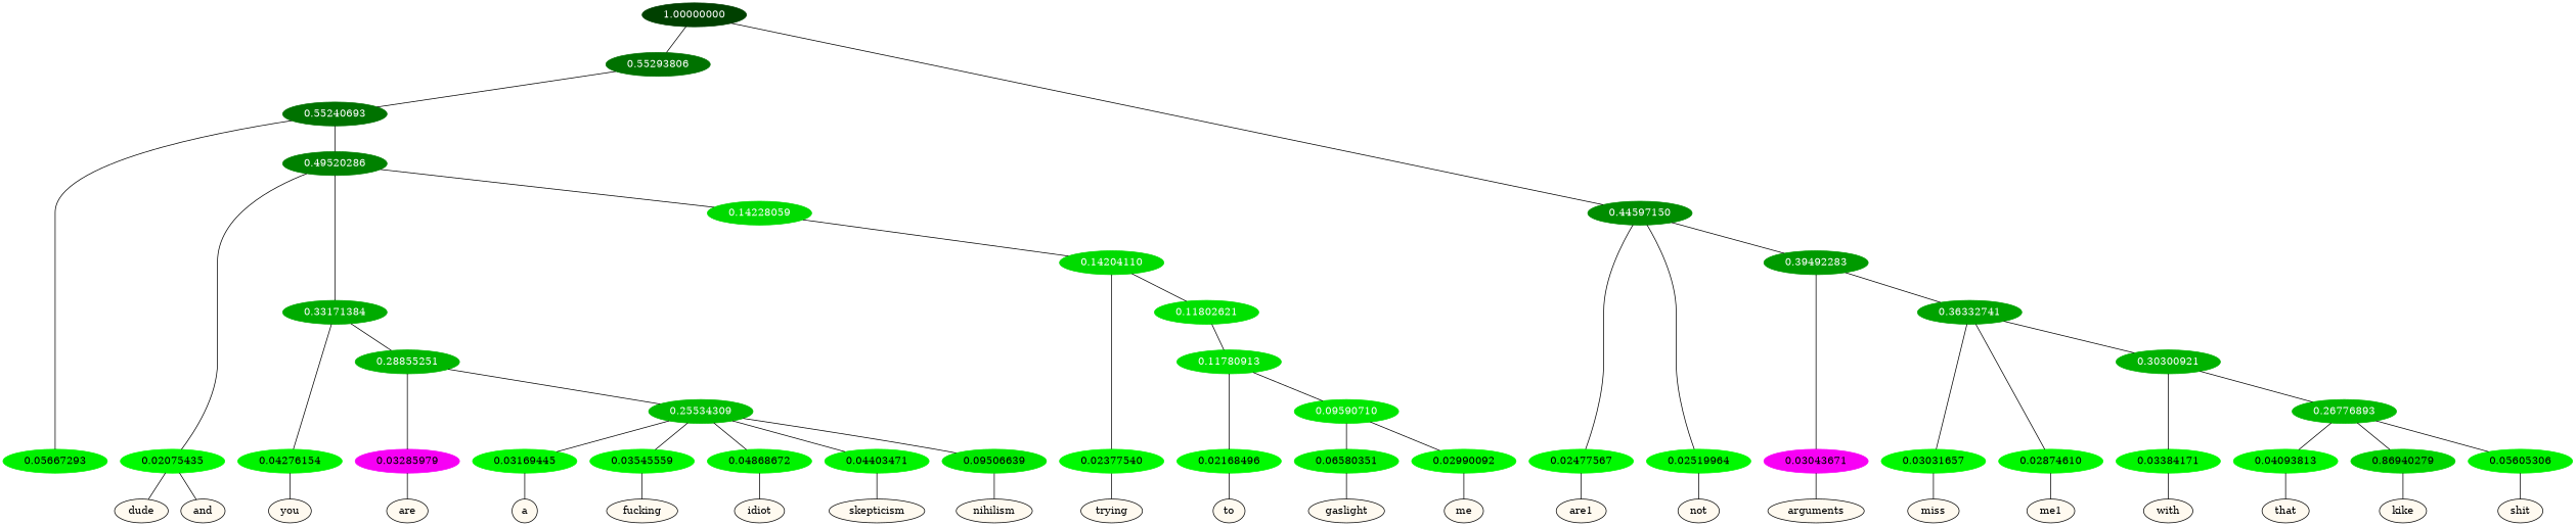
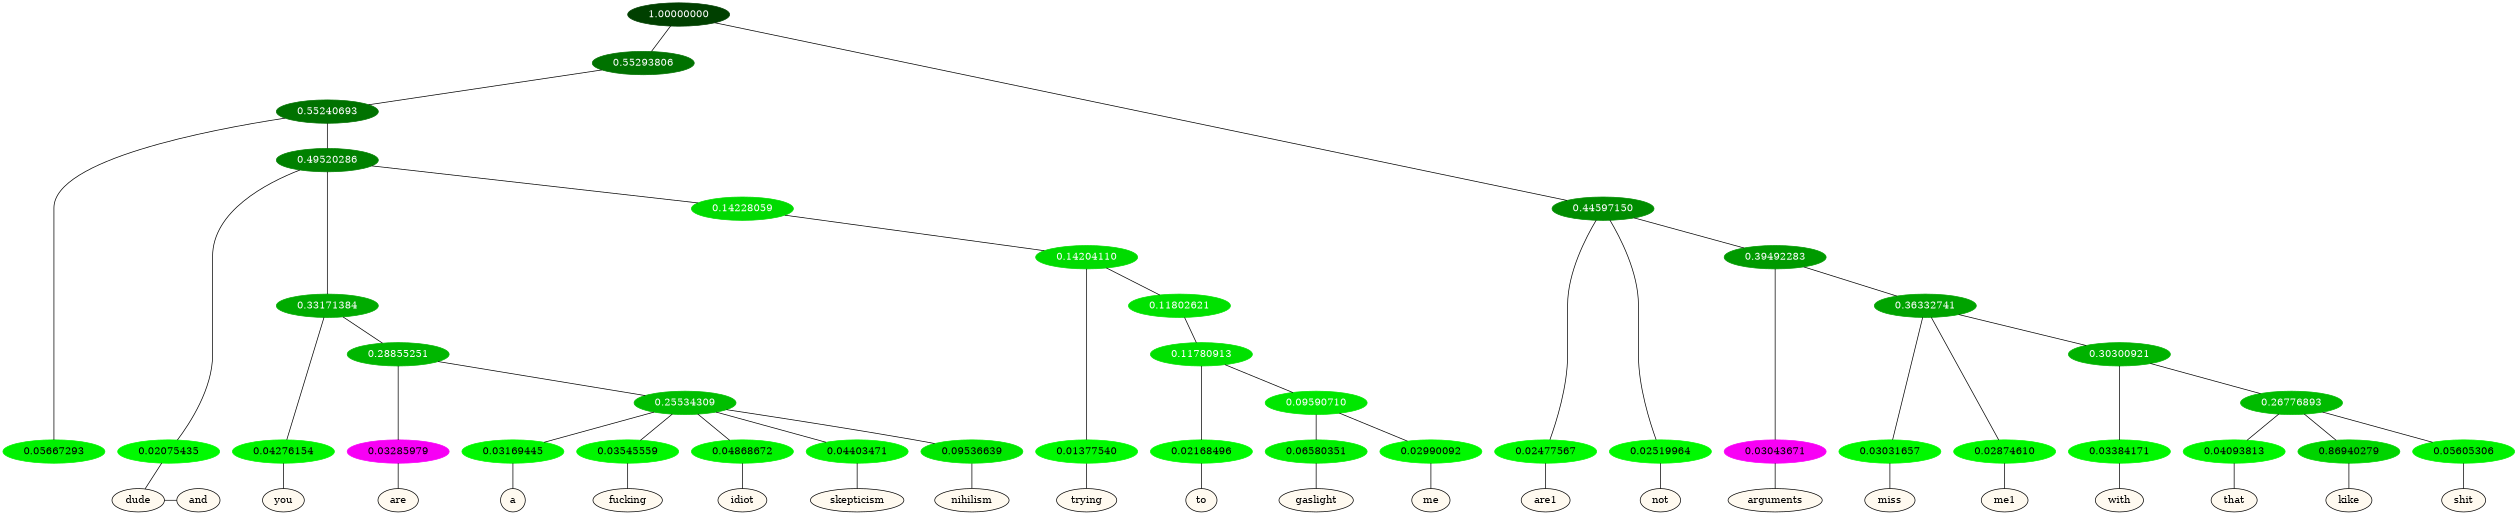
  graph {
    node [color=black format=png nodesep=0.001 ordering=out overlap_scaling=0.01 ranksep=0.001 style=filled]
    n1 [fillcolor=floralwhite height=0.15 label=dude style="filled,solid" width=0.15]
    n2 [fillcolor=floralwhite height=0.15 label=you style="filled,solid" width=0.15]
    n3 [fillcolor=floralwhite height=0.15 label=are style="filled,solid" width=0.15]
    n4 [fillcolor=floralwhite height=0.15 label=a style="filled,solid" width=0.15]
    n5 [fillcolor=floralwhite height=0.15 label=fucking style="filled,solid" width=0.15]
    n6 [fillcolor=floralwhite height=0.15 label=idiot style="filled,solid" width=0.15]
    n7 [fillcolor=floralwhite height=0.15 label=skepticism style="filled,solid" width=0.15]
    n8 [fillcolor=floralwhite height=0.15 label=nihilism style="filled,solid" width=0.15]
    n9 [fillcolor=floralwhite height=0.15 label=and style="filled,solid" width=0.15]
    n10 [fillcolor=floralwhite height=0.15 label=trying style="filled,solid" width=0.15]
    n11 [fillcolor=floralwhite height=0.15 label=to style="filled,solid" width=0.15]
    n12 [fillcolor=floralwhite height=0.15 label=gaslight style="filled,solid" width=0.15]
    n13 [fillcolor=floralwhite height=0.15 label=me style="filled,solid" width=0.15]
    n14 [fillcolor=floralwhite height=0.15 label=are1 style="filled,solid" width=0.15]
    n15 [fillcolor=floralwhite height=0.15 label=not style="filled,solid" width=0.15]
    n16 [fillcolor=floralwhite height=0.15 label=arguments style="filled,solid" width=0.15]
    n17 [fillcolor=floralwhite height=0.15 label=miss style="filled,solid" width=0.15]
    n18 [fillcolor=floralwhite height=0.15 label=me1 style="filled,solid" width=0.15]
    n19 [fillcolor=floralwhite height=0.15 label=with style="filled,solid" width=0.15]
    n20 [fillcolor=floralwhite height=0.15 label=that style="filled,solid" width=0.15]
    n21 [fillcolor=floralwhite height=0.15 label=kike style="filled,solid" width=0.15]
    n22 [fillcolor=floralwhite height=0.15 label=shit style="filled,solid" width=0.15]
    n23 [color="0.334 1.000 0.943" fontcolor=black height=0.15 label=0.05667293 width=0.15]
    n24 [color="0.334 1.000 0.957" fontcolor=black height=0.15 label=0.04276154 width=0.15]
    n25 [color="0.835 1.000 0.967" fontcolor=black height=0.15 label=0.03285979 width=0.15]
    n26 [color="0.334 1.000 0.968" fontcolor=black height=0.15 label=0.03169445 width=0.15]
    n27 [color="0.334 1.000 0.965" fontcolor=black height=0.15 label=0.03545559 width=0.15]
    n28 [color="0.334 1.000 0.951" fontcolor=black height=0.15 label=0.04868672 width=0.15]
    n29 [color="0.334 1.000 0.956" fontcolor=black height=0.15 label=0.04403471 width=0.15]
-   n30 [color="0.334 1.000 0.905" fontcolor=black height=0.15 label=0.09506639 width=0.15]
+   n30 [color="0.334 1.000 0.905" fontcolor=black height=0.15 label=0.09536639 width=0.15]
    n31 [color="0.334 1.000 0.979" fontcolor=black height=0.15 label=0.02075435 width=0.15]
-   n32 [color="0.334 1.000 0.976" fontcolor=black height=0.15 label=0.02377540 width=0.15]
+   n32 [color="0.334 1.000 0.976" fontcolor=black height=0.15 label=0.01377540 width=0.15]
    n33 [color="0.334 1.000 0.978" fontcolor=black height=0.15 label=0.02168496 width=0.15]
    n34 [color="0.334 1.000 0.934" fontcolor=black height=0.15 label=0.06580351 width=0.15]
    n35 [color="0.334 1.000 0.970" fontcolor=black height=0.15 label=0.02990092 width=0.15]
    n36 [color="0.334 1.000 0.975" fontcolor=black height=0.15 label=0.02477567 width=0.15]
    n37 [color="0.334 1.000 0.975" fontcolor=black height=0.15 label=0.02519964 width=0.15]
    n38 [color="0.835 1.000 0.970" fontcolor=black height=0.15 label=0.03043671 width=0.15]
    n39 [color="0.334 1.000 0.970" fontcolor=black height=0.15 label=0.03031657 width=0.15]
    n40 [color="0.334 1.000 0.971" fontcolor=black height=0.15 label=0.02874610 width=0.15]
    n41 [color="0.334 1.000 0.966" fontcolor=black height=0.15 label=0.03384171 width=0.15]
    n42 [color="0.334 1.000 0.959" fontcolor=black height=0.15 label=0.04093813 width=0.15]
    n43 [color="0.334 1.000 0.831" fontcolor=black height=0.15 label=0.86940279 width=0.15]
    n44 [color="0.334 1.000 0.944" fontcolor=black height=0.15 label=0.05605306 width=0.15]
    n45 [color="0.334 1.000 0.250" fontcolor=grey99 height=0.15 label=1.00000000 width=0.15]
    n46 [color="0.334 1.000 0.447" fontcolor=grey99 height=0.15 label=0.55293806 width=0.15]
    n47 [color="0.334 1.000 0.554" fontcolor=grey99 height=0.15 label=0.44597150 width=0.15]
    n48 [color="0.334 1.000 0.448" fontcolor=grey99 height=0.15 label=0.55240693 width=0.15]
    n49 [color="0.334 1.000 0.605" fontcolor=grey99 height=0.15 label=0.39492283 width=0.15]
    n50 [color="0.334 1.000 0.505" fontcolor=grey99 height=0.15 label=0.49520286 width=0.15]
    n51 [color="0.334 1.000 0.637" fontcolor=grey99 height=0.15 label=0.36332741 width=0.15]
    n52 [color="0.334 1.000 0.668" fontcolor=grey99 height=0.15 label=0.33171384 width=0.15]
    n53 [color="0.334 1.000 0.858" fontcolor=grey99 height=0.15 label=0.14228059 width=0.15]
    n54 [color="0.334 1.000 0.697" fontcolor=grey99 height=0.15 label=0.30300921 width=0.15]
    n55 [color="0.334 1.000 0.711" fontcolor=grey99 height=0.15 label=0.28855251 width=0.15]
    n56 [color="0.334 1.000 0.858" fontcolor=grey99 height=0.15 label=0.14204110 width=0.15]
    n57 [color="0.334 1.000 0.732" fontcolor=grey99 height=0.15 label=0.26776893 width=0.15]
    n58 [color="0.334 1.000 0.745" fontcolor=grey99 height=0.15 label=0.25534309 width=0.15]
    n59 [color="0.334 1.000 0.882" fontcolor=grey99 height=0.15 label=0.11802621 width=0.15]
    n60 [color="0.334 1.000 0.882" fontcolor=grey99 height=0.15 label=0.11780913 width=0.15]
    n61 [color="0.334 1.000 0.904" fontcolor=grey99 height=0.15 label=0.09590710 width=0.15]
    subgraph sub_1 {
      rank=same
      n1
      n2
      n3
      n4
      n5
      n6
      n7
      n8
      n9
      n10
      n11
      n12
      n13
      n14
      n15
      n16
      n17
      n18
      n19
      n20
      n21
      n22
    }
    subgraph sub_2 {
      rank=same
      n23
      n24
      n25
      n26
      n27
      n28
      n29
      n30
      n31
      n32
      n33
      n34
      n35
      n36
      n37
      n38
      n39
      n40
      n41
      n42
      n43
      n44
    }
    n24 -- n2
    n25 -- n3
    n26 -- n4
    n27 -- n5
    n28 -- n6
    n29 -- n7
    n30 -- n8
    n31 -- n1
-   n31 -- n9
+   n1 -- n9
    n32 -- n10
    n33 -- n11
    n34 -- n12
    n35 -- n13
    n36 -- n14
    n37 -- n15
    n38 -- n16
    n39 -- n17
    n40 -- n18
    n41 -- n19
    n42 -- n20
    n43 -- n21
    n44 -- n22
    n45 -- n46
    n45 -- n47
    n46 -- n48
    n47 -- n36
    n47 -- n37
    n47 -- n49
    n48 -- n23
    n48 -- n50
    n49 -- n38
    n49 -- n51
    n50 -- n31
    n50 -- n52
    n50 -- n53
    n51 -- n39
    n51 -- n40
    n51 -- n54
    n52 -- n24
    n52 -- n55
    n53 -- n56
    n54 -- n41
    n54 -- n57
    n55 -- n25
    n55 -- n58
    n56 -- n32
    n56 -- n59
    n57 -- n42
    n57 -- n43
    n57 -- n44
    n58 -- n26
    n58 -- n27
    n58 -- n28
    n58 -- n29
    n58 -- n30
    n59 -- n60
    n60 -- n33
    n60 -- n61
    n61 -- n34
    n61 -- n35
  }
